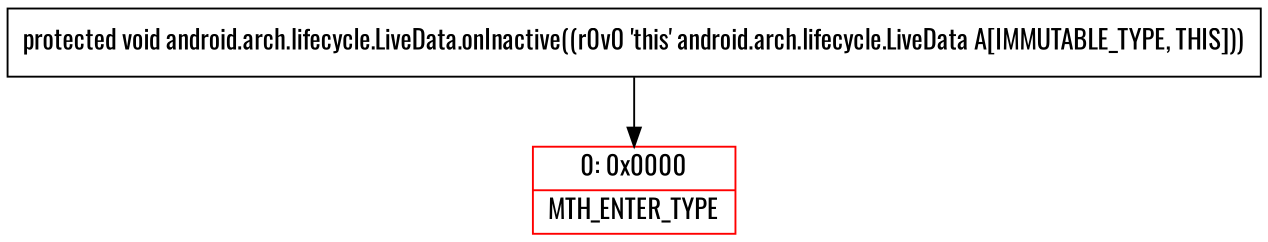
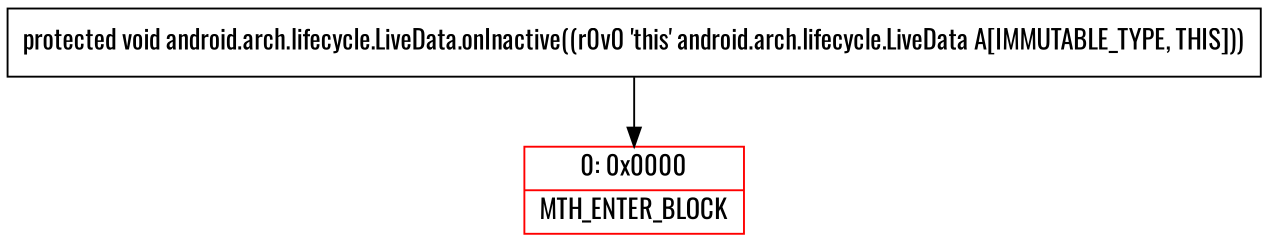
  digraph {
    fontname=Oswald
    node [shape=record fontname=Oswald]
-   n1 [color=red label="{0\:\ 0x0000|MTH_ENTER_TYPE\l}"]
+   n1 [color=red label="{0\:\ 0x0000|MTH_ENTER_BLOCK\l}"]
    n2 [label="{protected void android.arch.lifecycle.LiveData.onInactive((r0v0 'this' android.arch.lifecycle.LiveData A[IMMUTABLE_TYPE, THIS])) }"]
    subgraph cluster_1 {
      label="R(0)"
    }
    n2 -> n1 [fontname=Oswald]
  }
